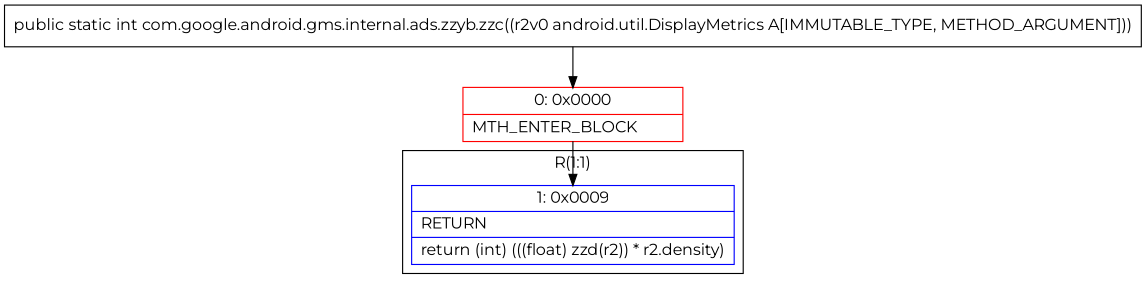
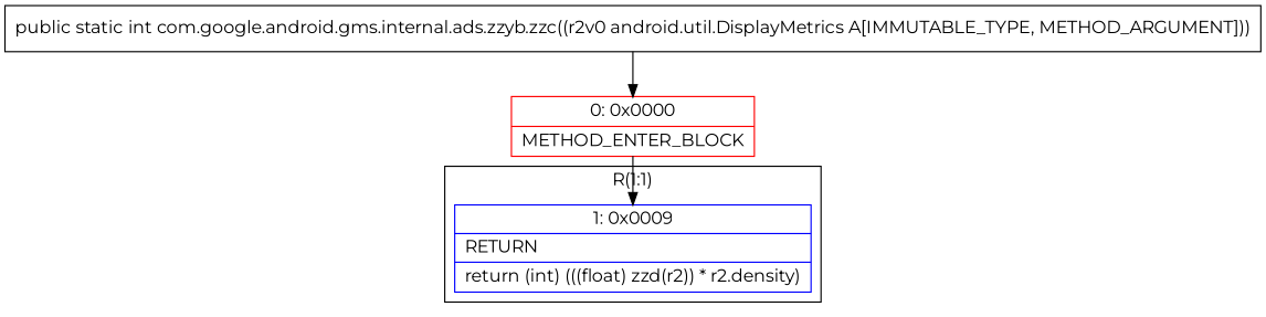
  digraph {
    fontname=Montserrat
    node [shape=record fontname=Montserrat]
    edge [fontname=Montserrat]
    n1 [color=blue label="{1\:\ 0x0009|RETURN\l|return (int) (((float) zzd(r2)) * r2.density)\l}"]
-   n2 [color=red label="{0\:\ 0x0000|MTH_ENTER_BLOCK\l}"]
+   n2 [color=red label="{0\:\ 0x0000|METHOD_ENTER_BLOCK\l}"]
    n3 [label="{public static int com.google.android.gms.internal.ads.zzyb.zzc((r2v0 android.util.DisplayMetrics A[IMMUTABLE_TYPE, METHOD_ARGUMENT])) }"]
    subgraph cluster_1 {
      label="R(1:1)"
      n1
    }
    n2 -> n1
    n3 -> n2
  }
